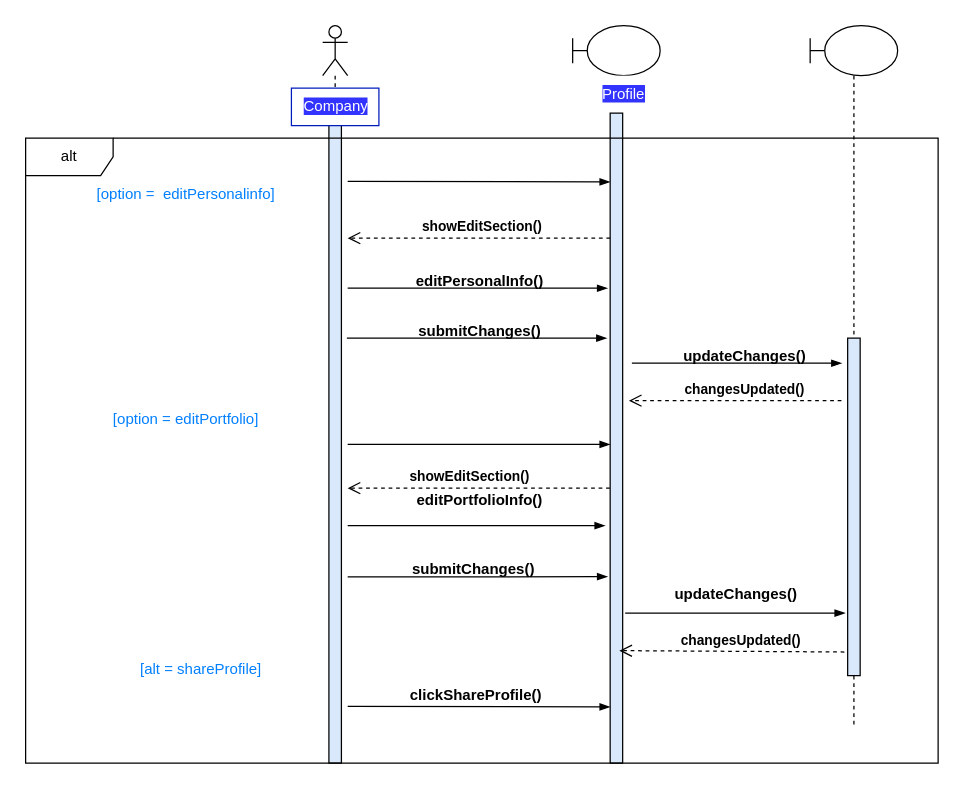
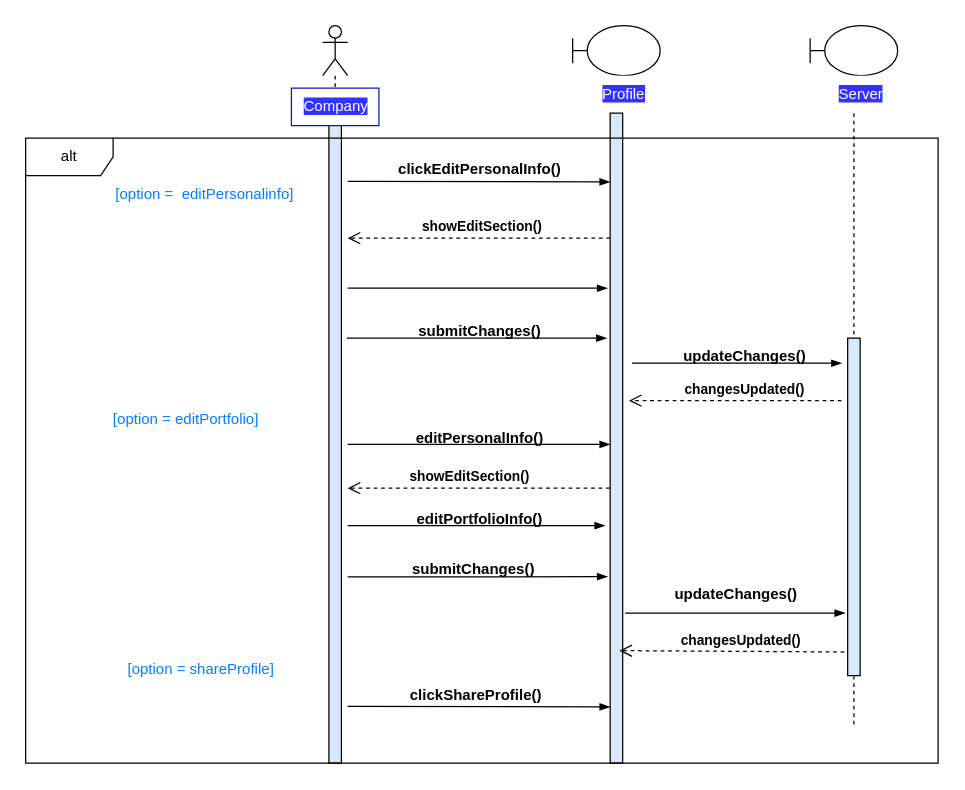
  <mxCell id="0" />
  <mxCell id="1" parent="0" />
  <mxCell id="2" value="" style="shape=umlLifeline;participant=umlActor;perimeter=lifelinePerimeter;whiteSpace=wrap;html=1;container=1;collapsible=0;recursiveResize=0;verticalAlign=top;spacingTop=36;outlineConnect=0;" parent="1" vertex="1"><mxGeometry x="257.63" y="20" width="20" height="590" as="geometry" /></mxCell>
  <mxCell id="3" value="" style="html=1;points=[];perimeter=orthogonalPerimeter;fillColor=#DAE8FC;" parent="2" vertex="1"><mxGeometry x="5" y="70" width="10" height="520" as="geometry" /></mxCell>
  <mxCell id="4" value="&lt;span style=&quot;background-color: rgb(51, 51, 255);&quot;&gt;Company&lt;/span&gt;" style="text;html=1;align=center;verticalAlign=middle;resizable=0;points=[];autosize=1;strokeColor=#001DBC;fillColor=#FFFFFF;fontColor=#ffffff;" parent="1" vertex="1"><mxGeometry x="232.63" y="70" width="70" height="30" as="geometry" /></mxCell>
  <mxCell id="5" value="" style="shape=umlLifeline;participant=umlBoundary;perimeter=lifelinePerimeter;whiteSpace=wrap;html=1;container=1;collapsible=0;recursiveResize=0;verticalAlign=top;spacingTop=36;outlineConnect=0;labelBackgroundColor=#FFFFFF;" parent="1" vertex="1"><mxGeometry x="457.63" y="20" width="70" height="590" as="geometry" /></mxCell>
  <mxCell id="6" value="&lt;span style=&quot;background-color: rgb(51, 51, 255);&quot;&gt;&lt;font color=&quot;#ffffff&quot;&gt;Profile&lt;/font&gt;&lt;/span&gt;" style="text;html=1;align=center;verticalAlign=middle;resizable=0;points=[];autosize=1;strokeColor=none;fillColor=default;" parent="5" vertex="1"><mxGeometry x="10" y="40" width="60" height="30" as="geometry" /></mxCell>
  <mxCell id="7" value="" style="html=1;points=[];perimeter=orthogonalPerimeter;fillColor=#DAE8FC;" parent="5" vertex="1"><mxGeometry x="30" y="70" width="10" height="520" as="geometry" /></mxCell>
  <mxCell id="8" value="&lt;b&gt;clickShareProfile()&lt;/b&gt;" style="text;html=1;align=center;verticalAlign=middle;resizable=0;points=[];autosize=1;strokeColor=none;fillColor=none;" parent="5" vertex="1"><mxGeometry x="-142.37" y="521" width="130" height="30" as="geometry" /></mxCell>
  <mxCell id="9" value="" style="edgeStyle=elbowEdgeStyle;fontSize=12;html=1;endArrow=blockThin;endFill=1;rounded=0;elbow=vertical;entryX=0;entryY=0.765;entryDx=0;entryDy=0;entryPerimeter=0;" parent="5" edge="1"><mxGeometry width="160" relative="1" as="geometry"><mxPoint x="-180" y="544.65" as="sourcePoint" /><mxPoint x="30" y="544.5" as="targetPoint" /><Array as="points" /></mxGeometry></mxCell>
  <mxCell id="10" value="alt" style="shape=umlFrame;whiteSpace=wrap;html=1;labelBackgroundColor=#FFFFFF;fillColor=default;width=70;height=30;" parent="1" vertex="1"><mxGeometry x="20" y="110" width="730" height="500" as="geometry" /></mxCell>
- <mxCell id="11" value="&lt;font color=&quot;#007fff&quot;&gt;[option = &amp;nbsp;editPersonalinfo]&lt;/font&gt;" style="text;html=1;align=center;verticalAlign=middle;resizable=0;points=[];autosize=1;strokeColor=none;fillColor=none;" parent="1" vertex="1"><mxGeometry x="62.63" y="140" width="170" height="30" as="geometry" /></mxCell>
+ <mxCell id="11" value="&lt;font color=&quot;#007fff&quot;&gt;[option = &amp;nbsp;editPersonalinfo]&lt;/font&gt;" style="text;html=1;align=center;verticalAlign=middle;resizable=0;points=[];autosize=1;strokeColor=none;fillColor=none;" parent="1" vertex="1"><mxGeometry x="77.63" y="140" width="170" height="30" as="geometry" /></mxCell>
  <mxCell id="12" value="&lt;font color=&quot;#007fff&quot;&gt;[option =&amp;nbsp;editPortfolio]&lt;/font&gt;" style="text;html=1;align=center;verticalAlign=middle;resizable=0;points=[];autosize=1;strokeColor=none;fillColor=none;" parent="1" vertex="1"><mxGeometry x="77.63" y="320" width="140" height="30" as="geometry" /></mxCell>
  <mxCell id="13" value="" style="edgeStyle=elbowEdgeStyle;fontSize=12;html=1;endArrow=blockThin;endFill=1;rounded=0;elbow=vertical;" parent="1" edge="1"><mxGeometry width="160" relative="1" as="geometry"><mxPoint x="277.63" y="144.5" as="sourcePoint" /><mxPoint x="487.63" y="144.5" as="targetPoint" /></mxGeometry></mxCell>
+ <mxCell id="14" value="&lt;b&gt;clickEditPersonalInfo()&lt;/b&gt;" style="text;html=1;align=center;verticalAlign=middle;resizable=0;points=[];autosize=1;strokeColor=none;fillColor=none;" parent="1" vertex="1"><mxGeometry x="307.63" y="120" width="150" height="30" as="geometry" /></mxCell>
  <mxCell id="15" value="" style="edgeStyle=elbowEdgeStyle;fontSize=12;html=1;endArrow=blockThin;endFill=1;rounded=0;elbow=vertical;" parent="1" edge="1"><mxGeometry width="160" relative="1" as="geometry"><mxPoint x="277.63" y="355" as="sourcePoint" /><mxPoint x="487.63" y="355" as="targetPoint" /></mxGeometry></mxCell>
  <mxCell id="16" value="&lt;b&gt;showEditSection()&lt;/b&gt;" style="html=1;verticalAlign=bottom;endArrow=open;dashed=1;endSize=8;rounded=0;" parent="1" edge="1"><mxGeometry x="-0.023" relative="1" as="geometry"><mxPoint x="487.63" y="190" as="sourcePoint" /><mxPoint x="277.63" y="190" as="targetPoint" /><mxPoint as="offset" /></mxGeometry></mxCell>
  <mxCell id="17" value="&lt;b&gt;showEditSection()&lt;/b&gt;" style="html=1;verticalAlign=bottom;endArrow=open;dashed=1;endSize=8;rounded=0;" parent="1" edge="1"><mxGeometry x="0.072" relative="1" as="geometry"><mxPoint x="487.38" y="390" as="sourcePoint" /><mxPoint x="277.63" y="390" as="targetPoint" /><mxPoint as="offset" /></mxGeometry></mxCell>
  <mxCell id="18" value="" style="shape=umlLifeline;participant=umlBoundary;perimeter=lifelinePerimeter;whiteSpace=wrap;html=1;container=1;collapsible=0;recursiveResize=0;verticalAlign=top;spacingTop=36;outlineConnect=0;labelBackgroundColor=#FFFFFF;" parent="1" vertex="1"><mxGeometry x="647.63" y="20" width="70" height="560" as="geometry" /></mxCell>
+ <mxCell id="19" value="&lt;font style=&quot;background-color: rgb(51, 51, 255);&quot; color=&quot;#ffffff&quot;&gt;Server&lt;/font&gt;" style="text;html=1;align=center;verticalAlign=middle;resizable=0;points=[];autosize=1;strokeColor=none;fillColor=default;" parent="18" vertex="1"><mxGeometry x="10" y="40" width="60" height="30" as="geometry" /></mxCell>
  <mxCell id="20" value="" style="html=1;points=[];perimeter=orthogonalPerimeter;fillColor=#DAE8FC;" parent="18" vertex="1"><mxGeometry x="30" y="250" width="10" height="270" as="geometry" /></mxCell>
  <mxCell id="21" value="&lt;b&gt;changesUpdated()&lt;/b&gt;" style="html=1;verticalAlign=bottom;endArrow=open;dashed=1;endSize=8;rounded=0;exitX=-0.263;exitY=0.93;exitDx=0;exitDy=0;exitPerimeter=0;" parent="18" source="20" edge="1"><mxGeometry x="-0.078" relative="1" as="geometry"><mxPoint x="17.37" y="500" as="sourcePoint" /><mxPoint x="-152.63" y="500" as="targetPoint" /><mxPoint as="offset" /></mxGeometry></mxCell>
- <mxCell id="22" value="&lt;b&gt;editPersonalInfo()&lt;/b&gt;" style="text;html=1;align=center;verticalAlign=middle;resizable=0;points=[];autosize=1;strokeColor=none;fillColor=none;" parent="1" vertex="1"><mxGeometry x="317.63" y="210" width="130" height="30" as="geometry" /></mxCell>
+ <mxCell id="22" value="&lt;b&gt;editPersonalInfo()&lt;/b&gt;" style="text;html=1;align=center;verticalAlign=middle;resizable=0;points=[];autosize=1;strokeColor=none;fillColor=none;" parent="1" vertex="1"><mxGeometry x="317.63" y="335" width="130" height="30" as="geometry" /></mxCell>
  <mxCell id="23" value="&lt;b&gt;submitChanges()&lt;/b&gt;" style="text;html=1;align=center;verticalAlign=middle;resizable=0;points=[];autosize=1;strokeColor=none;fillColor=none;" parent="1" vertex="1"><mxGeometry x="322.63" y="250" width="120" height="30" as="geometry" /></mxCell>
  <mxCell id="24" value="&lt;b&gt;changesUpdated()&lt;/b&gt;" style="html=1;verticalAlign=bottom;endArrow=open;dashed=1;endSize=8;rounded=0;" parent="1" edge="1"><mxGeometry x="-0.082" relative="1" as="geometry"><mxPoint x="672.63" y="320" as="sourcePoint" /><mxPoint x="502.63" y="320" as="targetPoint" /><mxPoint as="offset" /></mxGeometry></mxCell>
  <mxCell id="25" value="&lt;b&gt;updateChanges()&lt;/b&gt;" style="text;html=1;align=center;verticalAlign=middle;resizable=0;points=[];autosize=1;strokeColor=none;fillColor=none;" parent="1" vertex="1"><mxGeometry x="535" y="270" width="120" height="30" as="geometry" /></mxCell>
- <mxCell id="26" value="&lt;b&gt;editPortfolioInfo()&lt;/b&gt;" style="text;html=1;align=center;verticalAlign=middle;resizable=0;points=[];autosize=1;strokeColor=none;fillColor=none;" parent="1" vertex="1"><mxGeometry x="322.63" y="385" width="120" height="30" as="geometry" /></mxCell>
+ <mxCell id="26" value="&lt;b&gt;editPortfolioInfo()&lt;/b&gt;" style="text;html=1;align=center;verticalAlign=middle;resizable=0;points=[];autosize=1;strokeColor=none;fillColor=none;" parent="1" vertex="1"><mxGeometry x="322.63" y="400" width="120" height="30" as="geometry" /></mxCell>
  <mxCell id="27" value="&lt;b&gt;submitChanges()&lt;/b&gt;" style="text;html=1;align=center;verticalAlign=middle;resizable=0;points=[];autosize=1;strokeColor=none;fillColor=none;" parent="1" vertex="1"><mxGeometry x="317.63" y="440" width="120" height="30" as="geometry" /></mxCell>
  <mxCell id="28" value="" style="edgeStyle=elbowEdgeStyle;fontSize=12;html=1;endArrow=blockThin;endFill=1;rounded=0;entryX=-0.4;entryY=0.286;entryDx=0;entryDy=0;entryPerimeter=0;elbow=vertical;" parent="1" edge="1"><mxGeometry width="160" relative="1" as="geometry"><mxPoint x="277.63" y="420" as="sourcePoint" /><mxPoint x="483.63" y="420.14" as="targetPoint" /></mxGeometry></mxCell>
  <mxCell id="29" value="" style="edgeStyle=elbowEdgeStyle;fontSize=12;html=1;endArrow=blockThin;endFill=1;rounded=0;entryX=-0.2;entryY=0.369;entryDx=0;entryDy=0;entryPerimeter=0;" parent="1" edge="1"><mxGeometry width="160" relative="1" as="geometry"><mxPoint x="277.63" y="461" as="sourcePoint" /><mxPoint x="485.63" y="460.81" as="targetPoint" /></mxGeometry></mxCell>
  <mxCell id="30" value="&lt;b&gt;updateChanges()&lt;/b&gt;" style="text;html=1;align=center;verticalAlign=middle;resizable=0;points=[];autosize=1;strokeColor=none;fillColor=none;" parent="1" vertex="1"><mxGeometry x="527.63" y="460" width="120" height="30" as="geometry" /></mxCell>
  <mxCell id="31" value="" style="edgeStyle=elbowEdgeStyle;fontSize=12;html=1;endArrow=blockThin;endFill=1;rounded=0;entryX=-0.4;entryY=0.342;entryDx=0;entryDy=0;entryPerimeter=0;" parent="1" edge="1"><mxGeometry width="160" relative="1" as="geometry"><mxPoint x="499.63" y="490.08" as="sourcePoint" /><mxPoint x="675.63" y="490" as="targetPoint" /></mxGeometry></mxCell>
  <mxCell id="32" value="" style="edgeStyle=elbowEdgeStyle;fontSize=12;html=1;endArrow=blockThin;endFill=1;rounded=0;exitX=1.437;exitY=0.346;exitDx=0;exitDy=0;exitPerimeter=0;" parent="1" source="3" edge="1"><mxGeometry width="160" relative="1" as="geometry"><mxPoint x="325" y="270" as="sourcePoint" /><mxPoint x="485" y="270" as="targetPoint" /></mxGeometry></mxCell>
  <mxCell id="33" value="" style="edgeStyle=elbowEdgeStyle;fontSize=12;html=1;endArrow=blockThin;endFill=1;rounded=0;exitX=1.437;exitY=0.346;exitDx=0;exitDy=0;exitPerimeter=0;" parent="1" edge="1"><mxGeometry width="160" relative="1" as="geometry"><mxPoint x="277.63" y="230" as="sourcePoint" /><mxPoint x="485.63" y="230.08" as="targetPoint" /></mxGeometry></mxCell>
  <mxCell id="34" value="" style="edgeStyle=elbowEdgeStyle;fontSize=12;html=1;endArrow=blockThin;endFill=1;rounded=0;" parent="1" edge="1"><mxGeometry width="160" relative="1" as="geometry"><mxPoint x="505" y="290" as="sourcePoint" /><mxPoint x="673" y="290.08" as="targetPoint" /></mxGeometry></mxCell>
- <mxCell id="35" value="&lt;font color=&quot;#007fff&quot;&gt;[alt = shareProfile]&lt;/font&gt;" style="text;html=1;align=center;verticalAlign=middle;resizable=0;points=[];autosize=1;strokeColor=none;fillColor=none;" parent="1" vertex="1"><mxGeometry x="90.26" y="520" width="140" height="30" as="geometry" /></mxCell>
+ <mxCell id="35" value="&lt;font color=&quot;#007fff&quot;&gt;[option = shareProfile]&lt;/font&gt;" style="text;html=1;align=center;verticalAlign=middle;resizable=0;points=[];autosize=1;strokeColor=none;fillColor=none;" parent="1" vertex="1"><mxGeometry x="90.26" y="520" width="140" height="30" as="geometry" /></mxCell>
